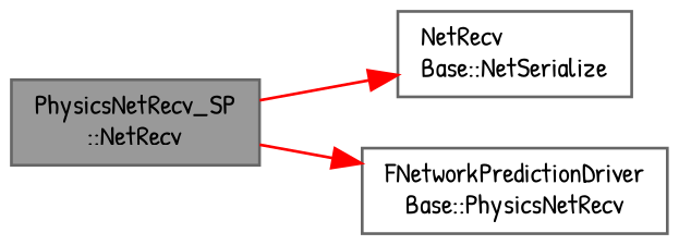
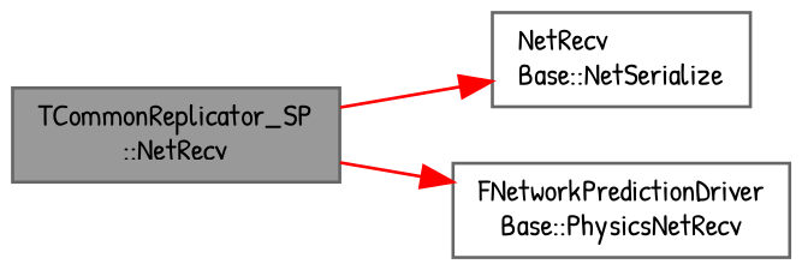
  digraph {
    fontname="Patrick Hand"
    rankdir=LR
    node [color=grey40 fillcolor=white fontname="Patrick Hand" fontsize=10 shape=box style=filled]
    edge [color=red fontname="Patrick Hand" fontsize=10 labelfontname=Helvetica labelfontsize=10 style=solid]
-   n1 [color=gray40 fillcolor=grey60 fontcolor=black height=0.2 label="PhysicsNetRecv_SP\l::NetRecv" width=0.4]
+   n1 [color=gray40 fillcolor=grey60 fontcolor=black height=0.2 label="TCommonReplicator_SP\l::NetRecv" width=0.4]
    n2 [height=0.2 label="NetRecv\lBase::NetSerialize" width=0.4]
    n3 [height=0.2 label="FNetworkPredictionDriver\lBase::PhysicsNetRecv" width=0.4]
    n1 -> n2
    n1 -> n3
  }
